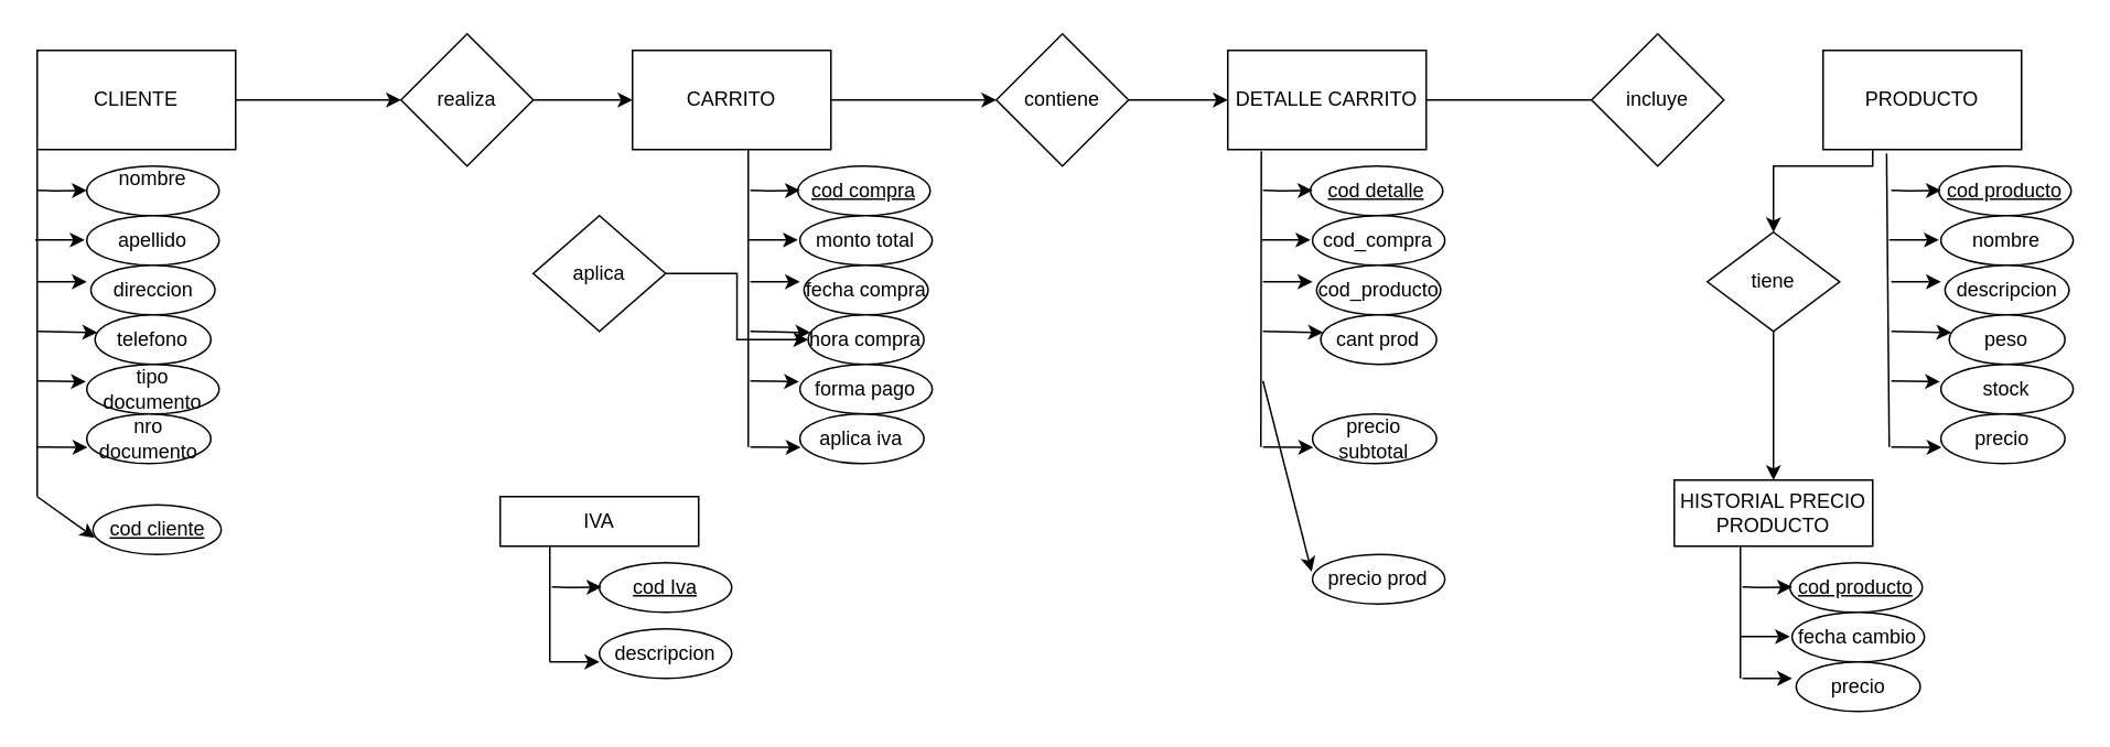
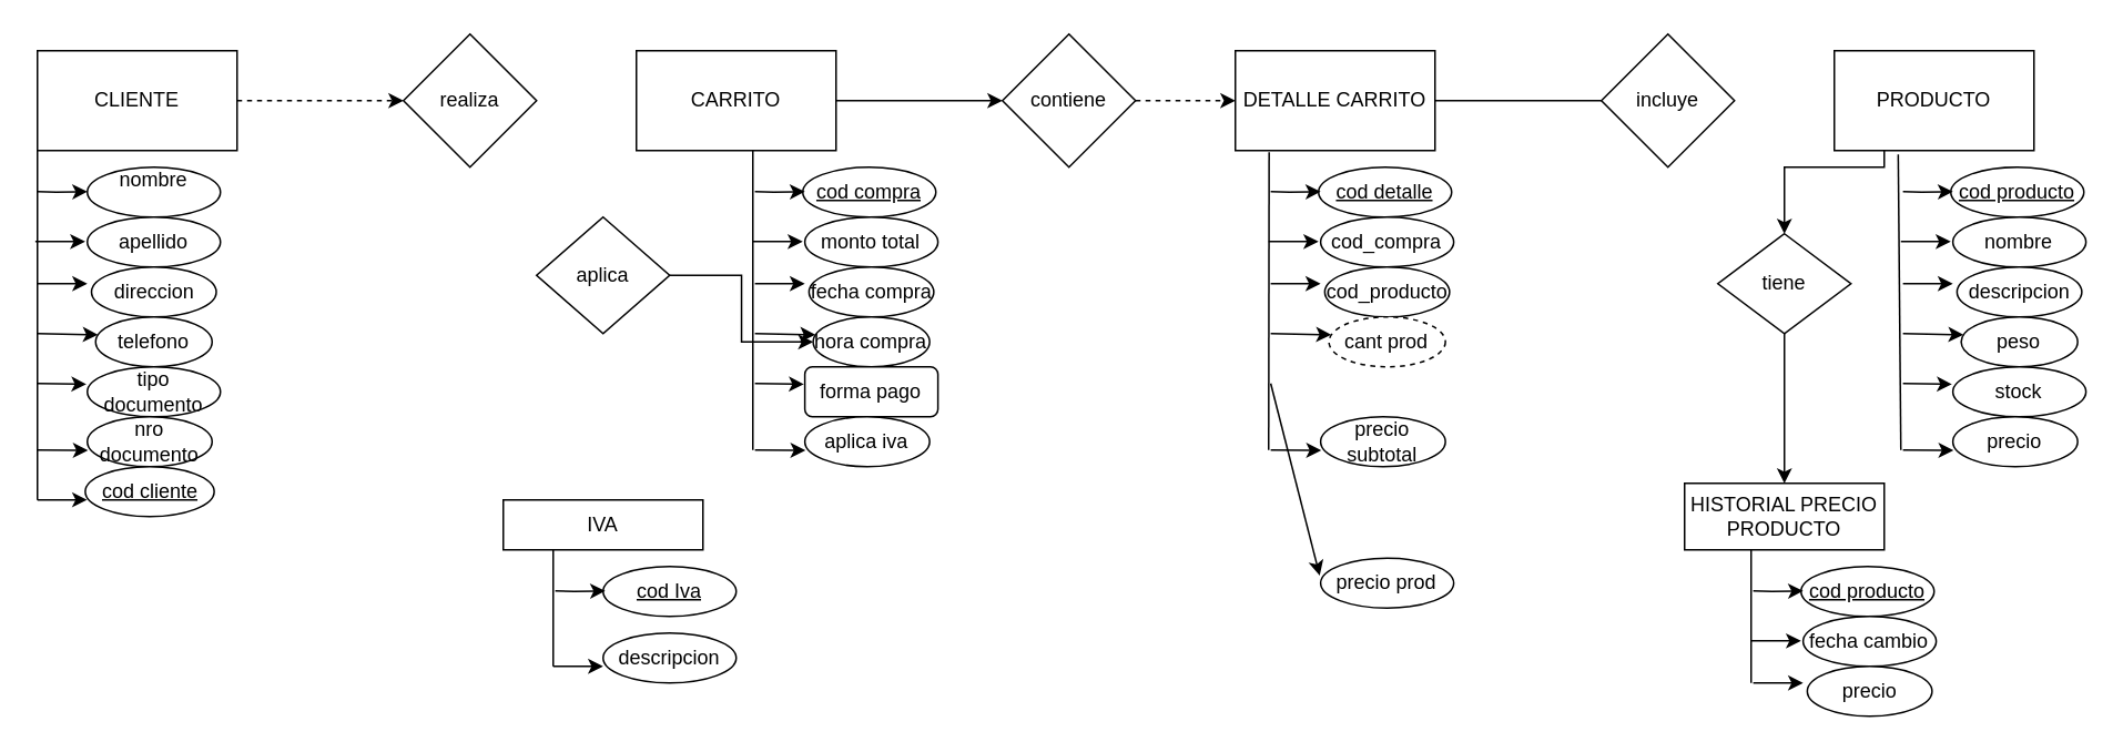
  <mxCell id="0" />
  <mxCell id="1" parent="0" />
- <mxCell id="2" value="" style="edgeStyle=orthogonalEdgeStyle;rounded=0;orthogonalLoop=1;jettySize=auto;html=1;" edge="1" parent="1" source="3" target="20"><mxGeometry relative="1" as="geometry" /></mxCell>
+ <mxCell id="2" value="" style="edgeStyle=orthogonalEdgeStyle;rounded=0;orthogonalLoop=1;jettySize=auto;html=1;dashed=1;" edge="1" parent="1" source="3" target="20"><mxGeometry relative="1" as="geometry" /></mxCell>
  <mxCell id="3" value="CLIENTE" style="rounded=0;whiteSpace=wrap;html=1;" vertex="1" parent="1"><mxGeometry x="22" y="30" width="120" height="60" as="geometry" /></mxCell>
  <mxCell id="4" value="nombre&lt;div&gt;&lt;br&gt;&lt;/div&gt;" style="ellipse;whiteSpace=wrap;html=1;" vertex="1" parent="1"><mxGeometry x="52" y="100" width="80" height="30" as="geometry" /></mxCell>
  <mxCell id="5" value="apellido" style="ellipse;whiteSpace=wrap;html=1;" vertex="1" parent="1"><mxGeometry x="52" y="130" width="80" height="30" as="geometry" /></mxCell>
  <mxCell id="6" value="direccion" style="ellipse;whiteSpace=wrap;html=1;" vertex="1" parent="1"><mxGeometry x="54.5" y="160" width="75" height="30" as="geometry" /></mxCell>
  <mxCell id="7" value="telefono" style="ellipse;whiteSpace=wrap;html=1;" vertex="1" parent="1"><mxGeometry x="57" y="190" width="70" height="30" as="geometry" /></mxCell>
  <mxCell id="8" value="tipo documento" style="ellipse;whiteSpace=wrap;html=1;" vertex="1" parent="1"><mxGeometry x="52" y="220" width="80" height="30" as="geometry" /></mxCell>
  <mxCell id="9" value="nro documento" style="ellipse;whiteSpace=wrap;html=1;" vertex="1" parent="1"><mxGeometry x="52" y="250" width="75" height="30" as="geometry" /></mxCell>
- <mxCell id="10" value="&lt;u&gt;cod cliente&lt;/u&gt;" style="ellipse;whiteSpace=wrap;html=1;" vertex="1" parent="1"><mxGeometry x="55.75" y="305" width="77.5" height="30" as="geometry" /></mxCell>
+ <mxCell id="10" value="&lt;u&gt;cod cliente&lt;/u&gt;" style="ellipse;whiteSpace=wrap;html=1;" vertex="1" parent="1"><mxGeometry x="50.75" y="280" width="77.5" height="30" as="geometry" /></mxCell>
  <mxCell id="11" value="" style="endArrow=none;html=1;rounded=0;exitX=0;exitY=1;exitDx=0;exitDy=0;" edge="1" parent="1" source="3"><mxGeometry width="50" height="50" relative="1" as="geometry"><mxPoint x="402" y="310" as="sourcePoint" /><mxPoint x="22" y="300" as="targetPoint" /></mxGeometry></mxCell>
  <mxCell id="12" value="" style="endArrow=classic;html=1;rounded=0;entryX=0.015;entryY=0.664;entryDx=0;entryDy=0;entryPerimeter=0;" edge="1" parent="1" target="10"><mxGeometry width="50" height="50" relative="1" as="geometry"><mxPoint x="22" y="300" as="sourcePoint" /><mxPoint x="452" y="260" as="targetPoint" /></mxGeometry></mxCell>
  <mxCell id="13" value="" style="endArrow=classic;html=1;rounded=0;entryX=0.005;entryY=0.673;entryDx=0;entryDy=0;entryPerimeter=0;" edge="1" parent="1" target="9"><mxGeometry width="50" height="50" relative="1" as="geometry"><mxPoint x="22" y="270" as="sourcePoint" /><mxPoint x="162" y="220" as="targetPoint" /></mxGeometry></mxCell>
  <mxCell id="14" value="" style="endArrow=classic;html=1;rounded=0;entryX=-0.007;entryY=0.348;entryDx=0;entryDy=0;entryPerimeter=0;" edge="1" parent="1" target="8"><mxGeometry width="50" height="50" relative="1" as="geometry"><mxPoint x="22" y="230" as="sourcePoint" /><mxPoint x="162" y="220" as="targetPoint" /></mxGeometry></mxCell>
  <mxCell id="15" value="" style="endArrow=classic;html=1;rounded=0;entryX=0.019;entryY=0.357;entryDx=0;entryDy=0;entryPerimeter=0;" edge="1" parent="1" target="7"><mxGeometry width="50" height="50" relative="1" as="geometry"><mxPoint x="22" y="200" as="sourcePoint" /><mxPoint x="162" y="220" as="targetPoint" /></mxGeometry></mxCell>
  <mxCell id="16" value="" style="endArrow=classic;html=1;rounded=0;" edge="1" parent="1"><mxGeometry width="50" height="50" relative="1" as="geometry"><mxPoint x="22" y="170" as="sourcePoint" /><mxPoint x="52" y="170" as="targetPoint" /></mxGeometry></mxCell>
  <mxCell id="17" value="" style="endArrow=classic;html=1;rounded=0;" edge="1" parent="1"><mxGeometry width="50" height="50" relative="1" as="geometry"><mxPoint x="20.75" y="144.71" as="sourcePoint" /><mxPoint x="50.75" y="144.71" as="targetPoint" /></mxGeometry></mxCell>
  <mxCell id="18" value="" style="endArrow=classic;html=1;rounded=0;" edge="1" parent="1"><mxGeometry width="50" height="50" relative="1" as="geometry"><mxPoint x="22" y="114.71" as="sourcePoint" /><mxPoint x="52" y="114.71" as="targetPoint" /><Array as="points"><mxPoint x="33.25" y="115" /></Array></mxGeometry></mxCell>
- <mxCell id="19" value="" style="edgeStyle=orthogonalEdgeStyle;rounded=0;orthogonalLoop=1;jettySize=auto;html=1;" edge="1" parent="1" source="20" target="22"><mxGeometry relative="1" as="geometry" /></mxCell>
  <mxCell id="20" value="realiza" style="rhombus;whiteSpace=wrap;html=1;rounded=0;" vertex="1" parent="1"><mxGeometry x="242" y="20" width="80" height="80" as="geometry" /></mxCell>
  <mxCell id="21" value="" style="edgeStyle=orthogonalEdgeStyle;rounded=0;orthogonalLoop=1;jettySize=auto;html=1;" edge="1" parent="1" source="22" target="45"><mxGeometry relative="1" as="geometry" /></mxCell>
  <mxCell id="22" value="CARRITO" style="whiteSpace=wrap;html=1;rounded=0;" vertex="1" parent="1"><mxGeometry x="382" y="30" width="120" height="60" as="geometry" /></mxCell>
  <mxCell id="23" value="cod compra" style="ellipse;whiteSpace=wrap;html=1;fontStyle=4" vertex="1" parent="1"><mxGeometry x="482" y="100" width="80" height="30" as="geometry" /></mxCell>
  <mxCell id="24" value="monto total" style="ellipse;whiteSpace=wrap;html=1;" vertex="1" parent="1"><mxGeometry x="483.25" y="130" width="80" height="30" as="geometry" /></mxCell>
  <mxCell id="25" value="fecha compra" style="ellipse;whiteSpace=wrap;html=1;" vertex="1" parent="1"><mxGeometry x="485.75" y="160" width="75" height="30" as="geometry" /></mxCell>
  <mxCell id="26" value="hora compra" style="ellipse;whiteSpace=wrap;html=1;" vertex="1" parent="1"><mxGeometry x="488.25" y="190" width="70" height="30" as="geometry" /></mxCell>
- <mxCell id="27" value="forma pago" style="ellipse;whiteSpace=wrap;html=1;" vertex="1" parent="1"><mxGeometry x="483.25" y="220" width="80" height="30" as="geometry" /></mxCell>
+ <mxCell id="27" value="forma pago" style="whiteSpace=wrap;html=1;rounded=1;" vertex="1" parent="1"><mxGeometry x="483.25" y="220" width="80" height="30" as="geometry" /></mxCell>
  <mxCell id="28" value="aplica iva" style="ellipse;whiteSpace=wrap;html=1;" vertex="1" parent="1"><mxGeometry x="483.25" y="250" width="75" height="30" as="geometry" /></mxCell>
  <mxCell id="29" value="" style="endArrow=classic;html=1;rounded=0;entryX=0.005;entryY=0.673;entryDx=0;entryDy=0;entryPerimeter=0;" edge="1" target="28" parent="1"><mxGeometry width="50" height="50" relative="1" as="geometry"><mxPoint x="453.25" y="270" as="sourcePoint" /><mxPoint x="593.25" y="220" as="targetPoint" /></mxGeometry></mxCell>
  <mxCell id="30" value="" style="endArrow=classic;html=1;rounded=0;entryX=-0.007;entryY=0.348;entryDx=0;entryDy=0;entryPerimeter=0;" edge="1" target="27" parent="1"><mxGeometry width="50" height="50" relative="1" as="geometry"><mxPoint x="453.25" y="230" as="sourcePoint" /><mxPoint x="593.25" y="220" as="targetPoint" /></mxGeometry></mxCell>
  <mxCell id="31" value="" style="endArrow=classic;html=1;rounded=0;entryX=0.019;entryY=0.357;entryDx=0;entryDy=0;entryPerimeter=0;" edge="1" target="26" parent="1"><mxGeometry width="50" height="50" relative="1" as="geometry"><mxPoint x="453.25" y="200" as="sourcePoint" /><mxPoint x="593.25" y="220" as="targetPoint" /></mxGeometry></mxCell>
  <mxCell id="32" value="" style="endArrow=classic;html=1;rounded=0;" edge="1" parent="1"><mxGeometry width="50" height="50" relative="1" as="geometry"><mxPoint x="453.25" y="170" as="sourcePoint" /><mxPoint x="483.25" y="170" as="targetPoint" /></mxGeometry></mxCell>
  <mxCell id="33" value="" style="endArrow=classic;html=1;rounded=0;" edge="1" parent="1"><mxGeometry width="50" height="50" relative="1" as="geometry"><mxPoint x="452" y="144.71" as="sourcePoint" /><mxPoint x="482" y="144.71" as="targetPoint" /></mxGeometry></mxCell>
  <mxCell id="34" value="" style="endArrow=classic;html=1;rounded=0;" edge="1" parent="1"><mxGeometry width="50" height="50" relative="1" as="geometry"><mxPoint x="453.25" y="114.71" as="sourcePoint" /><mxPoint x="483.25" y="114.71" as="targetPoint" /><Array as="points"><mxPoint x="464.5" y="115" /></Array></mxGeometry></mxCell>
  <mxCell id="35" value="" style="endArrow=none;html=1;rounded=0;" edge="1" parent="1"><mxGeometry width="50" height="50" relative="1" as="geometry"><mxPoint x="452" y="270" as="sourcePoint" /><mxPoint x="452" y="90" as="targetPoint" /></mxGeometry></mxCell>
  <mxCell id="36" value="" style="edgeStyle=orthogonalEdgeStyle;rounded=0;orthogonalLoop=1;jettySize=auto;html=1;" edge="1" parent="1" source="37" target="26"><mxGeometry relative="1" as="geometry" /></mxCell>
  <mxCell id="37" value="aplica" style="rhombus;whiteSpace=wrap;html=1;rounded=0;" vertex="1" parent="1"><mxGeometry x="322" y="130" width="80" height="70" as="geometry" /></mxCell>
  <mxCell id="38" value="IVA" style="whiteSpace=wrap;html=1;rounded=0;" vertex="1" parent="1"><mxGeometry x="302" y="300" width="120" height="30" as="geometry" /></mxCell>
  <mxCell id="39" value="cod Iva" style="ellipse;whiteSpace=wrap;html=1;fontStyle=4" vertex="1" parent="1"><mxGeometry x="362" y="340" width="80" height="30" as="geometry" /></mxCell>
  <mxCell id="40" value="descripcion" style="ellipse;whiteSpace=wrap;html=1;" vertex="1" parent="1"><mxGeometry x="362" y="380" width="80" height="30" as="geometry" /></mxCell>
  <mxCell id="41" value="" style="endArrow=classic;html=1;rounded=0;" edge="1" parent="1"><mxGeometry width="50" height="50" relative="1" as="geometry"><mxPoint x="332" y="400" as="sourcePoint" /><mxPoint x="362" y="400" as="targetPoint" /></mxGeometry></mxCell>
  <mxCell id="42" value="" style="endArrow=classic;html=1;rounded=0;" edge="1" parent="1"><mxGeometry width="50" height="50" relative="1" as="geometry"><mxPoint x="333.25" y="354.71" as="sourcePoint" /><mxPoint x="363.25" y="354.71" as="targetPoint" /><Array as="points"><mxPoint x="344.5" y="355" /></Array></mxGeometry></mxCell>
  <mxCell id="43" value="" style="endArrow=none;html=1;rounded=0;entryX=0.25;entryY=1;entryDx=0;entryDy=0;" edge="1" parent="1" target="38"><mxGeometry width="50" height="50" relative="1" as="geometry"><mxPoint x="332" y="370" as="sourcePoint" /><mxPoint x="352" y="330" as="targetPoint" /><Array as="points"><mxPoint x="332" y="400" /></Array></mxGeometry></mxCell>
- <mxCell id="44" value="" style="edgeStyle=orthogonalEdgeStyle;rounded=0;orthogonalLoop=1;jettySize=auto;html=1;" edge="1" parent="1" source="45" target="47"><mxGeometry relative="1" as="geometry" /></mxCell>
+ <mxCell id="44" value="" style="edgeStyle=orthogonalEdgeStyle;rounded=0;orthogonalLoop=1;jettySize=auto;html=1;dashed=1;" edge="1" parent="1" source="45" target="47"><mxGeometry relative="1" as="geometry" /></mxCell>
  <mxCell id="45" value="contiene" style="rhombus;whiteSpace=wrap;html=1;rounded=0;" vertex="1" parent="1"><mxGeometry x="602" y="20" width="80" height="80" as="geometry" /></mxCell>
  <mxCell id="46" value="" style="edgeStyle=orthogonalEdgeStyle;rounded=0;orthogonalLoop=1;jettySize=auto;html=1;endArrow=none;" edge="1" parent="1" source="47" target="61"><mxGeometry relative="1" as="geometry" /></mxCell>
  <mxCell id="47" value="DETALLE CARRITO" style="whiteSpace=wrap;html=1;rounded=0;" vertex="1" parent="1"><mxGeometry x="742" y="30" width="120" height="60" as="geometry" /></mxCell>
  <mxCell id="48" value="cod detalle" style="ellipse;whiteSpace=wrap;html=1;fontStyle=4" vertex="1" parent="1"><mxGeometry x="792" y="100" width="80" height="30" as="geometry" /></mxCell>
  <mxCell id="49" value="cod_compra" style="ellipse;whiteSpace=wrap;html=1;" vertex="1" parent="1"><mxGeometry x="793.25" y="130" width="80" height="30" as="geometry" /></mxCell>
  <mxCell id="50" value="cod_producto" style="ellipse;whiteSpace=wrap;html=1;" vertex="1" parent="1"><mxGeometry x="795.75" y="160" width="75" height="30" as="geometry" /></mxCell>
- <mxCell id="51" value="cant prod" style="ellipse;whiteSpace=wrap;html=1;" vertex="1" parent="1"><mxGeometry x="798.25" y="190" width="70" height="30" as="geometry" /></mxCell>
+ <mxCell id="51" value="cant prod" style="ellipse;whiteSpace=wrap;html=1;dashed=1;" vertex="1" parent="1"><mxGeometry x="798.25" y="190" width="70" height="30" as="geometry" /></mxCell>
  <mxCell id="52" value="precio prod" style="ellipse;whiteSpace=wrap;html=1;" vertex="1" parent="1"><mxGeometry x="793.25" y="335" width="80" height="30" as="geometry" /></mxCell>
  <mxCell id="53" value="precio subtotal" style="ellipse;whiteSpace=wrap;html=1;" vertex="1" parent="1"><mxGeometry x="793.25" y="250" width="75" height="30" as="geometry" /></mxCell>
  <mxCell id="54" value="" style="endArrow=classic;html=1;rounded=0;entryX=0.005;entryY=0.673;entryDx=0;entryDy=0;entryPerimeter=0;" edge="1" target="53" parent="1"><mxGeometry width="50" height="50" relative="1" as="geometry"><mxPoint x="763.25" y="270" as="sourcePoint" /><mxPoint x="903.25" y="220" as="targetPoint" /></mxGeometry></mxCell>
  <mxCell id="55" value="" style="endArrow=classic;html=1;rounded=0;entryX=-0.007;entryY=0.348;entryDx=0;entryDy=0;entryPerimeter=0;" edge="1" target="52" parent="1"><mxGeometry width="50" height="50" relative="1" as="geometry"><mxPoint x="763.25" y="230" as="sourcePoint" /><mxPoint x="903.25" y="220" as="targetPoint" /></mxGeometry></mxCell>
  <mxCell id="56" value="" style="endArrow=classic;html=1;rounded=0;entryX=0.019;entryY=0.357;entryDx=0;entryDy=0;entryPerimeter=0;" edge="1" target="51" parent="1"><mxGeometry width="50" height="50" relative="1" as="geometry"><mxPoint x="763.25" y="200" as="sourcePoint" /><mxPoint x="903.25" y="220" as="targetPoint" /></mxGeometry></mxCell>
  <mxCell id="57" value="" style="endArrow=classic;html=1;rounded=0;" edge="1" parent="1"><mxGeometry width="50" height="50" relative="1" as="geometry"><mxPoint x="763.25" y="170" as="sourcePoint" /><mxPoint x="793.25" y="170" as="targetPoint" /></mxGeometry></mxCell>
  <mxCell id="58" value="" style="endArrow=classic;html=1;rounded=0;" edge="1" parent="1"><mxGeometry width="50" height="50" relative="1" as="geometry"><mxPoint x="762" y="144.71" as="sourcePoint" /><mxPoint x="792" y="144.71" as="targetPoint" /></mxGeometry></mxCell>
  <mxCell id="59" value="" style="endArrow=classic;html=1;rounded=0;" edge="1" parent="1"><mxGeometry width="50" height="50" relative="1" as="geometry"><mxPoint x="763.25" y="114.71" as="sourcePoint" /><mxPoint x="793.25" y="114.71" as="targetPoint" /><Array as="points"><mxPoint x="774.5" y="115" /></Array></mxGeometry></mxCell>
  <mxCell id="60" value="" style="endArrow=none;html=1;rounded=0;entryX=0.169;entryY=1.017;entryDx=0;entryDy=0;entryPerimeter=0;" edge="1" parent="1" target="47"><mxGeometry width="50" height="50" relative="1" as="geometry"><mxPoint x="762" y="270" as="sourcePoint" /><mxPoint x="772" y="180" as="targetPoint" /></mxGeometry></mxCell>
  <mxCell id="61" value="incluye" style="rhombus;whiteSpace=wrap;html=1;rounded=0;" vertex="1" parent="1"><mxGeometry x="962" y="20" width="80" height="80" as="geometry" /></mxCell>
  <mxCell id="62" value="" style="edgeStyle=orthogonalEdgeStyle;rounded=0;orthogonalLoop=1;jettySize=auto;html=1;" edge="1" parent="1" target="78"><mxGeometry relative="1" as="geometry"><mxPoint x="1132.029" y="80" as="sourcePoint" /><mxPoint x="1072" y="150" as="targetPoint" /><Array as="points"><mxPoint x="1132" y="100" /><mxPoint x="1072" y="100" /></Array></mxGeometry></mxCell>
  <mxCell id="63" value="PRODUCTO" style="whiteSpace=wrap;html=1;rounded=0;" vertex="1" parent="1"><mxGeometry x="1102" y="30" width="120" height="60" as="geometry" /></mxCell>
  <mxCell id="64" value="cod producto" style="ellipse;whiteSpace=wrap;html=1;fontStyle=4" vertex="1" parent="1"><mxGeometry x="1172" y="100" width="80" height="30" as="geometry" /></mxCell>
  <mxCell id="65" value="nombre" style="ellipse;whiteSpace=wrap;html=1;" vertex="1" parent="1"><mxGeometry x="1173.25" y="130" width="80" height="30" as="geometry" /></mxCell>
  <mxCell id="66" value="descripcion" style="ellipse;whiteSpace=wrap;html=1;" vertex="1" parent="1"><mxGeometry x="1175.75" y="160" width="75" height="30" as="geometry" /></mxCell>
  <mxCell id="67" value="peso" style="ellipse;whiteSpace=wrap;html=1;" vertex="1" parent="1"><mxGeometry x="1178.25" y="190" width="70" height="30" as="geometry" /></mxCell>
  <mxCell id="68" value="stock" style="ellipse;whiteSpace=wrap;html=1;" vertex="1" parent="1"><mxGeometry x="1173.25" y="220" width="80" height="30" as="geometry" /></mxCell>
  <mxCell id="69" value="precio" style="ellipse;whiteSpace=wrap;html=1;" vertex="1" parent="1"><mxGeometry x="1173.25" y="250" width="75" height="30" as="geometry" /></mxCell>
  <mxCell id="70" value="" style="endArrow=classic;html=1;rounded=0;entryX=0.005;entryY=0.673;entryDx=0;entryDy=0;entryPerimeter=0;" edge="1" target="69" parent="1"><mxGeometry width="50" height="50" relative="1" as="geometry"><mxPoint x="1143.25" y="270" as="sourcePoint" /><mxPoint x="1283.25" y="220" as="targetPoint" /></mxGeometry></mxCell>
  <mxCell id="71" value="" style="endArrow=classic;html=1;rounded=0;entryX=-0.007;entryY=0.348;entryDx=0;entryDy=0;entryPerimeter=0;" edge="1" target="68" parent="1"><mxGeometry width="50" height="50" relative="1" as="geometry"><mxPoint x="1143.25" y="230" as="sourcePoint" /><mxPoint x="1283.25" y="220" as="targetPoint" /></mxGeometry></mxCell>
  <mxCell id="72" value="" style="endArrow=classic;html=1;rounded=0;entryX=0.019;entryY=0.357;entryDx=0;entryDy=0;entryPerimeter=0;" edge="1" target="67" parent="1"><mxGeometry width="50" height="50" relative="1" as="geometry"><mxPoint x="1143.25" y="200" as="sourcePoint" /><mxPoint x="1283.25" y="220" as="targetPoint" /></mxGeometry></mxCell>
  <mxCell id="73" value="" style="endArrow=classic;html=1;rounded=0;" edge="1" parent="1"><mxGeometry width="50" height="50" relative="1" as="geometry"><mxPoint x="1143.25" y="170" as="sourcePoint" /><mxPoint x="1173.25" y="170" as="targetPoint" /></mxGeometry></mxCell>
  <mxCell id="74" value="" style="endArrow=classic;html=1;rounded=0;" edge="1" parent="1"><mxGeometry width="50" height="50" relative="1" as="geometry"><mxPoint x="1142" y="144.71" as="sourcePoint" /><mxPoint x="1172" y="144.71" as="targetPoint" /></mxGeometry></mxCell>
  <mxCell id="75" value="" style="endArrow=classic;html=1;rounded=0;" edge="1" parent="1"><mxGeometry width="50" height="50" relative="1" as="geometry"><mxPoint x="1143.25" y="114.71" as="sourcePoint" /><mxPoint x="1173.25" y="114.71" as="targetPoint" /><Array as="points"><mxPoint x="1154.5" y="115" /></Array></mxGeometry></mxCell>
  <mxCell id="76" value="" style="endArrow=none;html=1;rounded=0;entryX=0.32;entryY=1.04;entryDx=0;entryDy=0;entryPerimeter=0;" edge="1" parent="1" target="63"><mxGeometry width="50" height="50" relative="1" as="geometry"><mxPoint x="1142" y="270" as="sourcePoint" /><mxPoint x="1002" y="140" as="targetPoint" /></mxGeometry></mxCell>
  <mxCell id="77" value="" style="edgeStyle=orthogonalEdgeStyle;rounded=0;orthogonalLoop=1;jettySize=auto;html=1;" edge="1" parent="1" source="78" target="79"><mxGeometry relative="1" as="geometry" /></mxCell>
  <mxCell id="78" value="tiene" style="rhombus;whiteSpace=wrap;html=1;" vertex="1" parent="1"><mxGeometry x="1032" y="140" width="80" height="60" as="geometry" /></mxCell>
  <mxCell id="79" value="HISTORIAL PRECIO PRODUCTO" style="whiteSpace=wrap;html=1;" vertex="1" parent="1"><mxGeometry x="1012" y="290" width="120" height="40" as="geometry" /></mxCell>
  <mxCell id="80" value="cod producto" style="ellipse;whiteSpace=wrap;html=1;fontStyle=4" vertex="1" parent="1"><mxGeometry x="1082" y="340" width="80" height="30" as="geometry" /></mxCell>
  <mxCell id="81" value="fecha cambio" style="ellipse;whiteSpace=wrap;html=1;" vertex="1" parent="1"><mxGeometry x="1083.25" y="370" width="80" height="30" as="geometry" /></mxCell>
  <mxCell id="82" value="precio" style="ellipse;whiteSpace=wrap;html=1;" vertex="1" parent="1"><mxGeometry x="1085.75" y="400" width="75" height="30" as="geometry" /></mxCell>
  <mxCell id="83" value="" style="endArrow=classic;html=1;rounded=0;" edge="1" parent="1"><mxGeometry width="50" height="50" relative="1" as="geometry"><mxPoint x="1053.25" y="410" as="sourcePoint" /><mxPoint x="1083.25" y="410" as="targetPoint" /></mxGeometry></mxCell>
  <mxCell id="84" value="" style="endArrow=classic;html=1;rounded=0;" edge="1" parent="1"><mxGeometry width="50" height="50" relative="1" as="geometry"><mxPoint x="1052" y="384.71" as="sourcePoint" /><mxPoint x="1082" y="384.71" as="targetPoint" /></mxGeometry></mxCell>
  <mxCell id="85" value="" style="endArrow=classic;html=1;rounded=0;" edge="1" parent="1"><mxGeometry width="50" height="50" relative="1" as="geometry"><mxPoint x="1053.25" y="354.71" as="sourcePoint" /><mxPoint x="1083.25" y="354.71" as="targetPoint" /><Array as="points"><mxPoint x="1064.5" y="355" /></Array></mxGeometry></mxCell>
  <mxCell id="86" value="" style="endArrow=none;html=1;rounded=0;" edge="1" parent="1"><mxGeometry width="50" height="50" relative="1" as="geometry"><mxPoint x="1052" y="410" as="sourcePoint" /><mxPoint x="1052" y="330" as="targetPoint" /></mxGeometry></mxCell>
